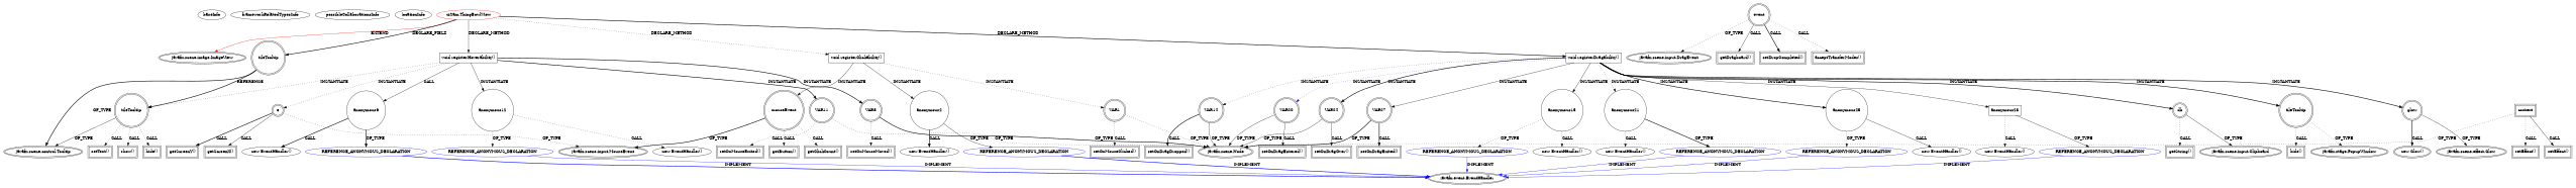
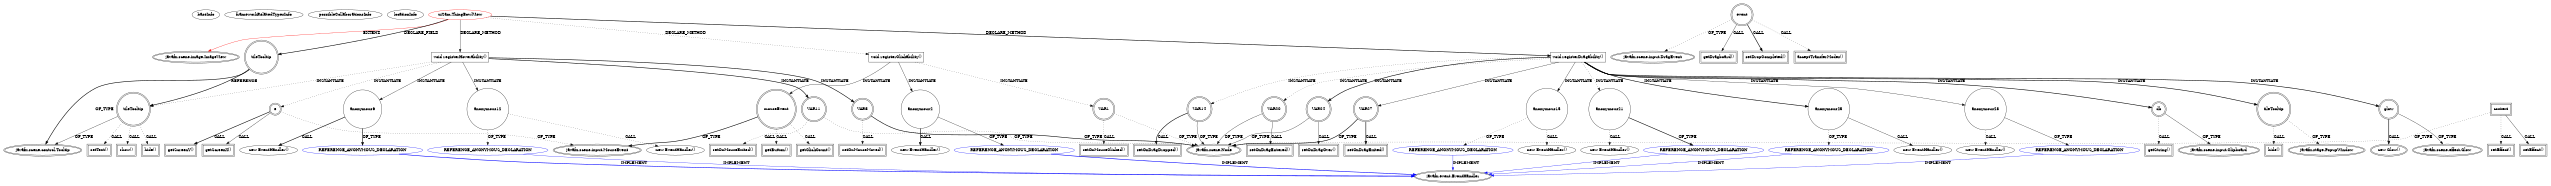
  digraph {
    node [isFrameworkType=true vertexType=VARIABLE_EXPRESION peripheries=2]
    edge [style=dotted]
    baseInfo [category=extension_graph graphId=3892 isAnonymous=false possibleRelation=true isFrameworkType="" vertexType="" peripheries=""]
    frameworkRelatedTypesInfo [0="javafx.scene.image.ImageView" isFrameworkType="" vertexType="" peripheries=""]
    possibleCollaborationsInfo [0="3892~CLIENT_METHOD_DECLARATION-INSTANTIATION-~javafx.scene.image.ImageView ~javafx.event.EventHandler ~false~true" isFrameworkType="" vertexType="" peripheries=""]
    locationInfo [contextSignature=ThingBowlView filePath="/prashker-KingsSGF/KingsSGF-master/src/uiSam/ThingBowlView.java" graphId=3892 projectName="prashker-KingsSGF" isFrameworkType="" vertexType="" peripheries=""]
    n5 [color=red isFrameworkType=false label="uiSam.ThingBowlView" vertexType=ROOT_CLIENT_CLASS_DECLARATION peripheries=""]
    n6 [label="javafx.scene.image.ImageView" vertexType=FRAMEWORK_CLASS_TYPE]
    n7 [label=tileTooltip shape=circle vertexType=FIELD_DECLARATION]
    n8 [isFrameworkType=false label="void registerClickability()" shape=box vertexType=CLIENT_METHOD_DECLARATION peripheries=""]
    n9 [isFrameworkType=false label="void registerHoverability()" shape=box vertexType=CLIENT_METHOD_DECLARATION peripheries=""]
    n10 [isFrameworkType=false label="void registerDragability()" shape=box vertexType=CLIENT_METHOD_DECLARATION peripheries=""]
    n11 [label="javafx.scene.control.Tooltip" vertexType=FRAMEWORK_CLASS_TYPE]
    n12 [label=tileTooltip shape=circle]
    n13 [label=VAR1 shape=circle]
    n14 [isFrameworkType=false label=anonymous2 shape=circle peripheries=""]
    n15 [label=mouseEvent shape=circle]
    n16 [label=VAR5 shape=circle]
    n17 [isFrameworkType=false label=anonymous6 shape=circle peripheries=""]
    n18 [label=e shape=circle]
    n19 [label=VAR11 shape=circle]
    n20 [isFrameworkType=false label=anonymous12 shape=circle peripheries=""]
    n21 [label=VAR14 shape=circle]
    n22 [isFrameworkType=false label=anonymous15 shape=circle peripheries=""]
    n23 [label=db shape=circle]
    n24 [label=tileTooltip shape=circle]
    n25 [label=VAR20 shape=circle]
    n26 [isFrameworkType=false label=anonymous21 shape=circle peripheries=""]
    n27 [label=glow shape=circle]
    n28 [label=VAR24 shape=circle]
    n29 [isFrameworkType=false label=anonymous25 shape=circle peripheries=""]
    n30 [label=VAR27 shape=circle]
-   n31 [isFrameworkType=false label=anonymous28 shape=box peripheries=""]
+   n31 [isFrameworkType=false label=anonymous28 shape=circle peripheries=""]
    n32 [label="setText()" shape=box vertexType=INSIDE_CALL]
    n33 [label="show()" shape=box vertexType=INSIDE_CALL]
    n34 [label="hide()" shape=box vertexType=INSIDE_CALL]
    n35 [label="javafx.scene.Node" vertexType=FRAMEWORK_CLASS_TYPE]
    n36 [label="setOnMouseClicked()" shape=box vertexType=INSIDE_CALL]
    n37 [color=blue isFrameworkType=false label=REFERENCE_ANONYMOUS_DECLARATION vertexType=REFERENCE_ANONYMOUS_DECLARATION peripheries=""]
    n38 [isFrameworkType=false label="new EventHandler()" vertexType=CONSTRUCTOR_CALL peripheries=""]
    n39 [label="javafx.scene.input.MouseEvent" vertexType=FRAMEWORK_CLASS_TYPE]
    n40 [label="getButton()" shape=box vertexType=INSIDE_CALL]
    n41 [label="getClickCount()" shape=box vertexType=INSIDE_CALL]
    n42 [label="javafx.event.EventHandler" vertexType=FRAMEWORK_INTERFACE_TYPE]
    n43 [label="setOnMouseMoved()" shape=box vertexType=INSIDE_CALL]
    n44 [color=blue isFrameworkType=false label=REFERENCE_ANONYMOUS_DECLARATION vertexType=REFERENCE_ANONYMOUS_DECLARATION peripheries=""]
    n45 [isFrameworkType=false label="new EventHandler()" vertexType=CONSTRUCTOR_CALL peripheries=""]
    n46 [label="getScreenX()" shape=box vertexType=INSIDE_CALL]
    n47 [label="getScreenY()" shape=box vertexType=INSIDE_CALL]
    n48 [label="setOnMouseExited()" shape=box vertexType=INSIDE_CALL]
    n49 [color=blue isFrameworkType=false label=REFERENCE_ANONYMOUS_DECLARATION vertexType=REFERENCE_ANONYMOUS_DECLARATION peripheries=""]
    n50 [isFrameworkType=false label="new EventHandler()" vertexType=CONSTRUCTOR_CALL peripheries=""]
    n51 [label="setOnDragDropped()" shape=box vertexType=INSIDE_CALL]
    n52 [color=blue isFrameworkType=false label=REFERENCE_ANONYMOUS_DECLARATION vertexType=REFERENCE_ANONYMOUS_DECLARATION peripheries=""]
    n53 [isFrameworkType=false label="new EventHandler()" vertexType=CONSTRUCTOR_CALL peripheries=""]
    n54 [label=event shape=circle]
    n55 [label="javafx.scene.input.DragEvent" vertexType=FRAMEWORK_CLASS_TYPE]
    n56 [label="getDragboard()" shape=box vertexType=INSIDE_CALL]
    n57 [label="setDropCompleted()" shape=box vertexType=INSIDE_CALL]
    n58 [label="acceptTransferModes()" shape=box vertexType=INSIDE_CALL]
    n59 [label="javafx.scene.input.Clipboard" vertexType=FRAMEWORK_CLASS_TYPE]
    n60 [label="getString()" shape=box vertexType=INSIDE_CALL]
    n61 [label="javafx.stage.PopupWindow" vertexType=FRAMEWORK_CLASS_TYPE]
    n62 [label="hide()" shape=box vertexType=INSIDE_CALL]
    n63 [label="setOnDragEntered()" shape=box vertexType=INSIDE_CALL]
    n64 [color=blue isFrameworkType=false label=REFERENCE_ANONYMOUS_DECLARATION vertexType=REFERENCE_ANONYMOUS_DECLARATION peripheries=""]
    n65 [isFrameworkType=false label="new EventHandler()" vertexType=CONSTRUCTOR_CALL peripheries=""]
    n66 [label="javafx.scene.effect.Glow" vertexType=FRAMEWORK_CLASS_TYPE]
    n67 [label="new Glow()" vertexType=CONSTRUCTOR_CALL]
    n68 [label=context shape=box]
    n69 [label="setEffect()" shape=box vertexType=INSIDE_CALL]
    n70 [label="setEffect()" shape=box vertexType=INSIDE_CALL]
    n71 [label="setOnDragOver()" shape=box vertexType=INSIDE_CALL]
    n72 [color=blue isFrameworkType=false label=REFERENCE_ANONYMOUS_DECLARATION vertexType=REFERENCE_ANONYMOUS_DECLARATION peripheries=""]
    n73 [isFrameworkType=false label="new EventHandler()" vertexType=CONSTRUCTOR_CALL peripheries=""]
    n74 [label="setOnDragExited()" shape=box vertexType=INSIDE_CALL]
    n75 [color=blue isFrameworkType=false label=REFERENCE_ANONYMOUS_DECLARATION vertexType=REFERENCE_ANONYMOUS_DECLARATION peripheries=""]
    n76 [isFrameworkType=false label="new EventHandler()" vertexType=CONSTRUCTOR_CALL peripheries=""]
    n5 -> n6 [color=red label=EXTEND style=solid]
    n5 -> n7 [label=DECLARE_FIELD style=bold]
    n5 -> n8 [label=DECLARE_METHOD]
    n5 -> n9 [label=DECLARE_METHOD style=solid]
    n5 -> n10 [label=DECLARE_METHOD style=bold]
    n7 -> n11 [label=OF_TYPE style=bold]
    n7 -> n12 [label=REFERENCE style=bold]
    n8 -> n13 [label=INSTANTIATE]
    n8 -> n14 [label=INSTANTIATE style=solid]
    n8 -> n15 [label=INSTANTIATE style=solid]
    n9 -> n12 [label=INSTANTIATE]
    n9 -> n16 [label=INSTANTIATE style=bold]
-   n9 -> n17 [label=CALL style=solid]
+   n9 -> n17 [label=INSTANTIATE style=solid]
    n9 -> n18 [label=INSTANTIATE]
    n9 -> n19 [label=INSTANTIATE style=bold]
    n9 -> n20 [label=INSTANTIATE style=solid]
    n10 -> n21 [label=INSTANTIATE]
    n10 -> n22 [label=INSTANTIATE style=solid]
    n10 -> n23 [label=INSTANTIATE style=bold]
    n10 -> n24 [label=INSTANTIATE style=bold]
-   n10 -> n25 [label=INSTANTIATE color=blue]
+   n10 -> n25 [label=INSTANTIATE]
    n10 -> n26 [label=INSTANTIATE]
    n10 -> n27 [label=INSTANTIATE style=bold]
    n10 -> n28 [label=INSTANTIATE style=bold]
    n10 -> n29 [label=INSTANTIATE style=bold]
    n10 -> n30 [label=INSTANTIATE style=solid]
    n10 -> n31 [label=INSTANTIATE style=solid]
    n12 -> n11 [label=OF_TYPE style=solid]
    n12 -> n32 [label=CALL]
    n12 -> n33 [label=CALL]
    n12 -> n34 [label=CALL]
    n13 -> n35 [label=OF_TYPE]
    n13 -> n36 [label=CALL]
    n14 -> n37 [label=OF_TYPE style=solid]
    n14 -> n38 [label=CALL style=bold]
    n15 -> n39 [label=OF_TYPE style=bold]
    n15 -> n40 [label=CALL]
    n15 -> n41 [label=CALL]
    n16 -> n35 [label=OF_TYPE style=bold]
    n16 -> n43 [label=CALL]
    n17 -> n44 [label=OF_TYPE style=bold]
    n17 -> n45 [label=CALL style=bold]
    n18 -> n39 [label=OF_TYPE]
    n18 -> n46 [label=CALL style=solid]
    n18 -> n47 [label=CALL style=bold]
    n19 -> n35 [label=OF_TYPE]
    n19 -> n48 [label=CALL]
    n20 -> n49 [label=OF_TYPE]
    n20 -> n50 [label=CALL]
    n21 -> n35 [label=OF_TYPE style=solid]
    n21 -> n51 [label=CALL style=bold]
    n22 -> n52 [label=OF_TYPE]
    n22 -> n53 [label=CALL]
    n23 -> n59 [label=OF_TYPE style=solid]
    n23 -> n60 [label=CALL]
    n24 -> n61 [label=OF_TYPE]
    n24 -> n62 [label=CALL]
    n25 -> n35 [label=OF_TYPE style=solid]
    n25 -> n63 [label=CALL style=solid]
    n26 -> n64 [label=OF_TYPE style=bold]
    n26 -> n65 [label=CALL]
    n27 -> n66 [label=OF_TYPE style=solid]
    n27 -> n67 [label=CALL style=bold]
    n28 -> n35 [label=OF_TYPE style=solid]
    n28 -> n71 [label=CALL style=solid]
    n29 -> n72 [label=OF_TYPE]
    n29 -> n73 [label=CALL style=solid]
    n30 -> n35 [label=OF_TYPE style=bold]
    n30 -> n74 [label=CALL style=bold]
    n31 -> n75 [label=OF_TYPE style=solid]
    n31 -> n76 [label=CALL]
    n37 -> n42 [color=blue label=IMPLEMENT style=bold]
    n44 -> n42 [color=blue label=IMPLEMENT style=bold]
    n49 -> n42 [color=blue label=IMPLEMENT style=solid]
    n52 -> n42 [color=blue label=IMPLEMENT style=solid]
    n54 -> n55 [label=OF_TYPE]
    n54 -> n56 [label=CALL style=solid]
    n54 -> n57 [label=CALL style=bold]
    n54 -> n58 [label=CALL]
    n64 -> n42 [color=blue label=IMPLEMENT style=solid]
    n68 -> n35 [label=OF_TYPE]
    n68 -> n69 [label=CALL]
    n68 -> n70 [label=CALL style=solid]
    n72 -> n42 [color=blue label=IMPLEMENT style=solid]
    n75 -> n42 [color=blue label=IMPLEMENT style=solid]
  }
